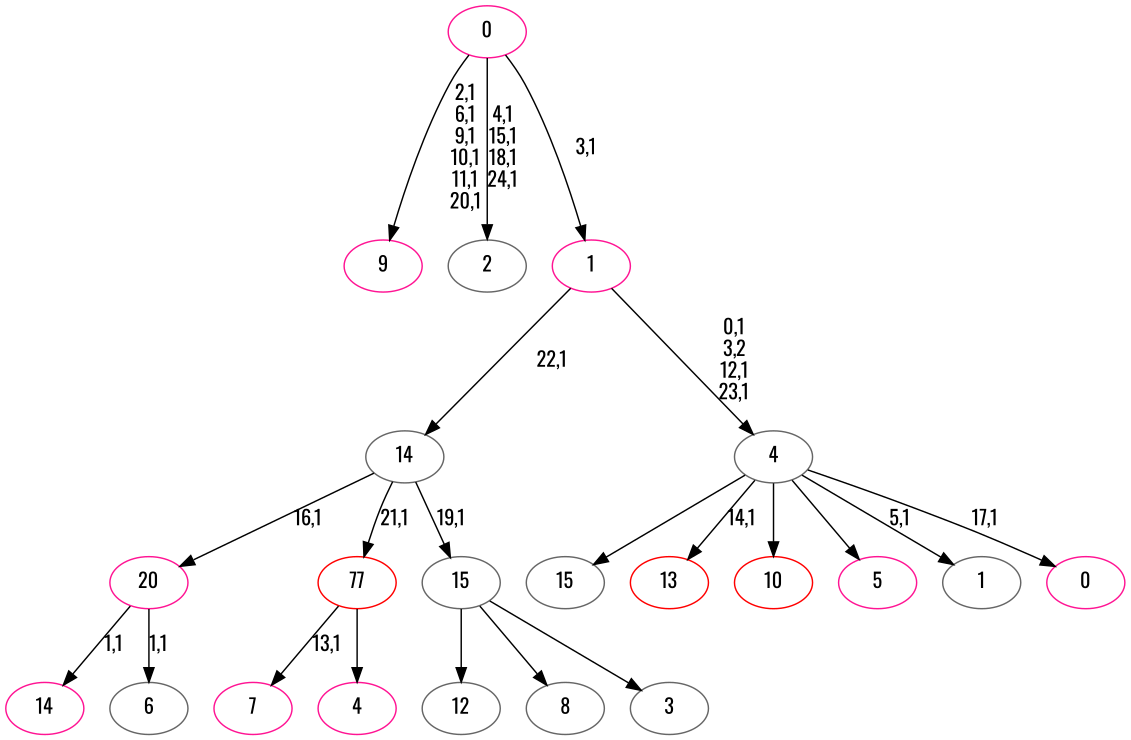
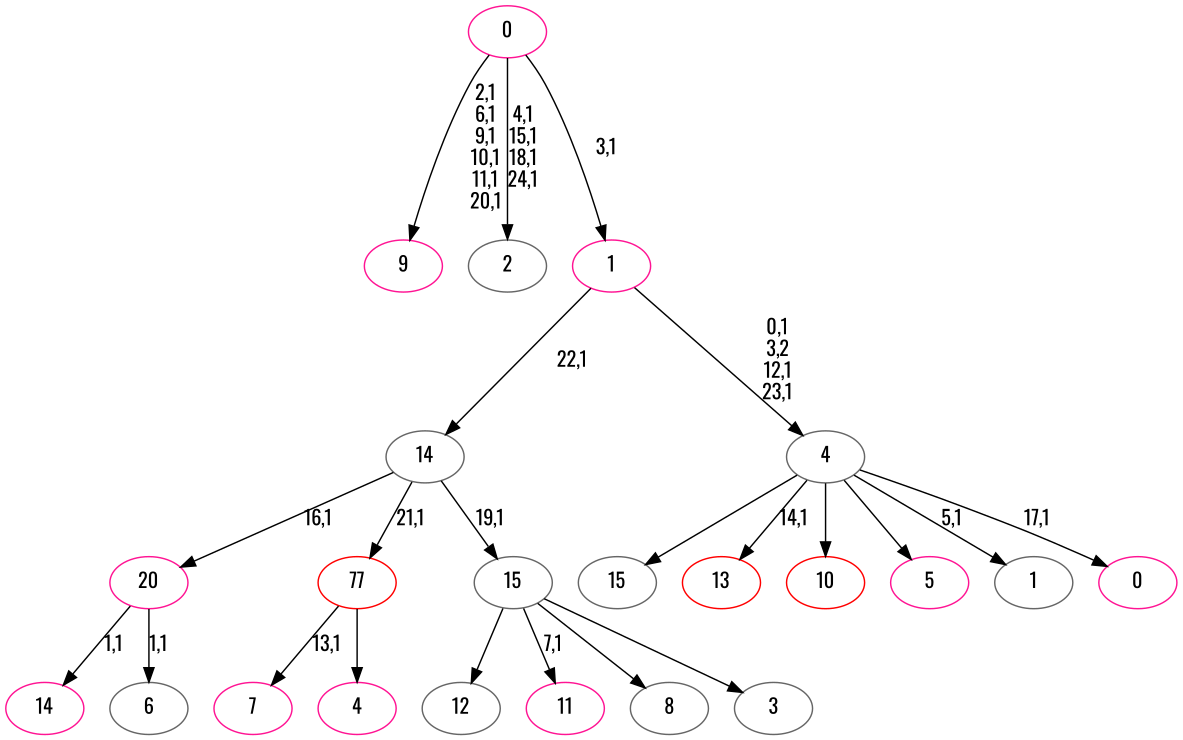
  digraph {
    fontname=Oswald
    node [color=gray40 fontname=Oswald]
    edge [fontname=Oswald]
    n1 [label=15]
    n2 [color=deeppink label=14]
    n3 [color=red label=13]
    n4 [label=12]
+   n5 [color=deeppink label=11]
    n6 [color=red label=10]
    n7 [color=deeppink label=9]
    n8 [label=8]
    n9 [color=deeppink label=7]
    n10 [label=6]
    20 [color=deeppink]
    n12 [color=deeppink label=5]
    n13 [color=deeppink label=4]
    n14 [color=red label=77]
    n15 [label=3]
    15
    14
    n18 [label=2]
    n19 [label=1]
    n20 [color=deeppink label=0]
    4
    1 [color=deeppink]
    0 [color=deeppink]
    20 -> n2 [label="1,1"]
    20 -> n10 [label="1,1"]
    n14 -> n9 [label="13,1"]
    n14 -> n13
    15 -> n4
+   15 -> n5 [label="7,1"]
    15 -> n8
    15 -> n15
    14 -> 20 [label="16,1"]
    14 -> n14 [label="21,1"]
    14 -> 15 [label="19,1"]
    4 -> n1
    4 -> n3 [label="14,1"]
    4 -> n6
    4 -> n12
    4 -> n19 [label="5,1"]
    4 -> n20 [label="17,1"]
    1 -> 14 [label="22,1"]
    1 -> 4 [label="0,1\n3,2\n12,1\n23,1"]
    0 -> n7 [label="2,1\n6,1\n9,1\n10,1\n11,1\n20,1"]
    0 -> n18 [label="4,1\n15,1\n18,1\n24,1"]
    0 -> 1 [label="3,1"]
  }
